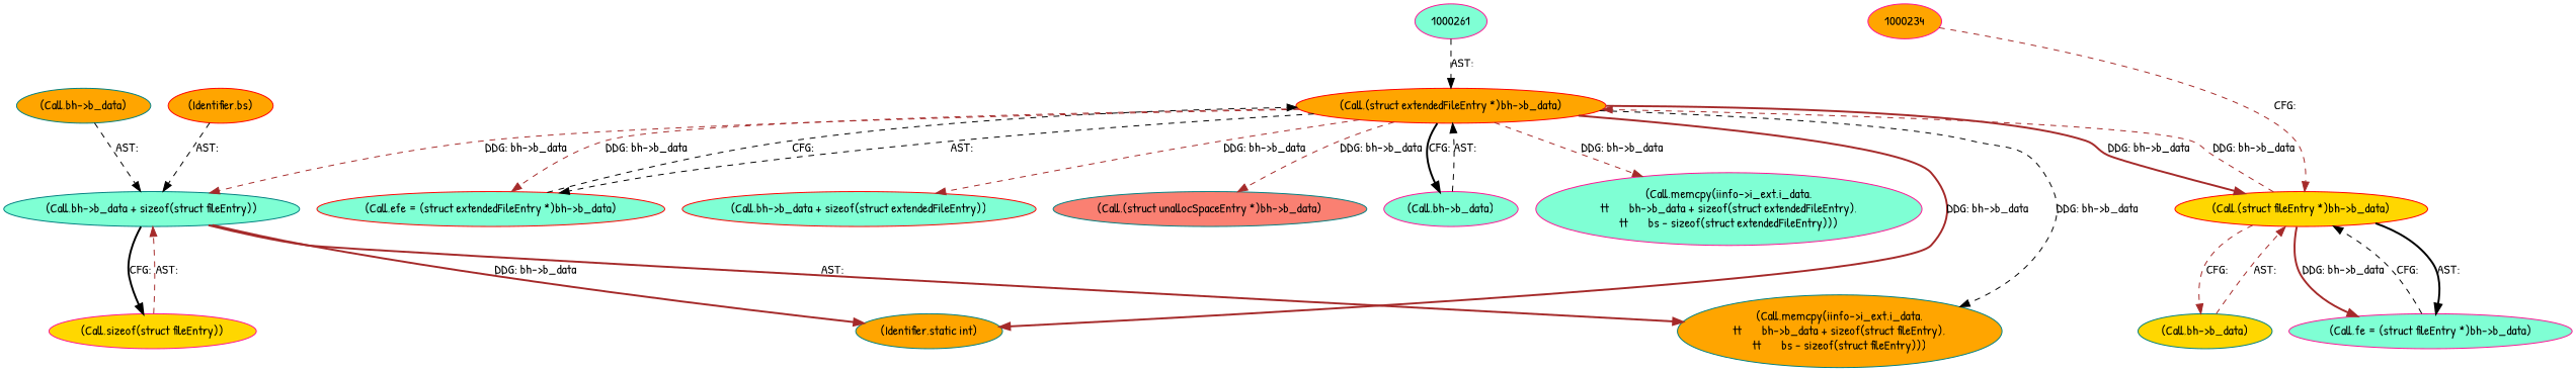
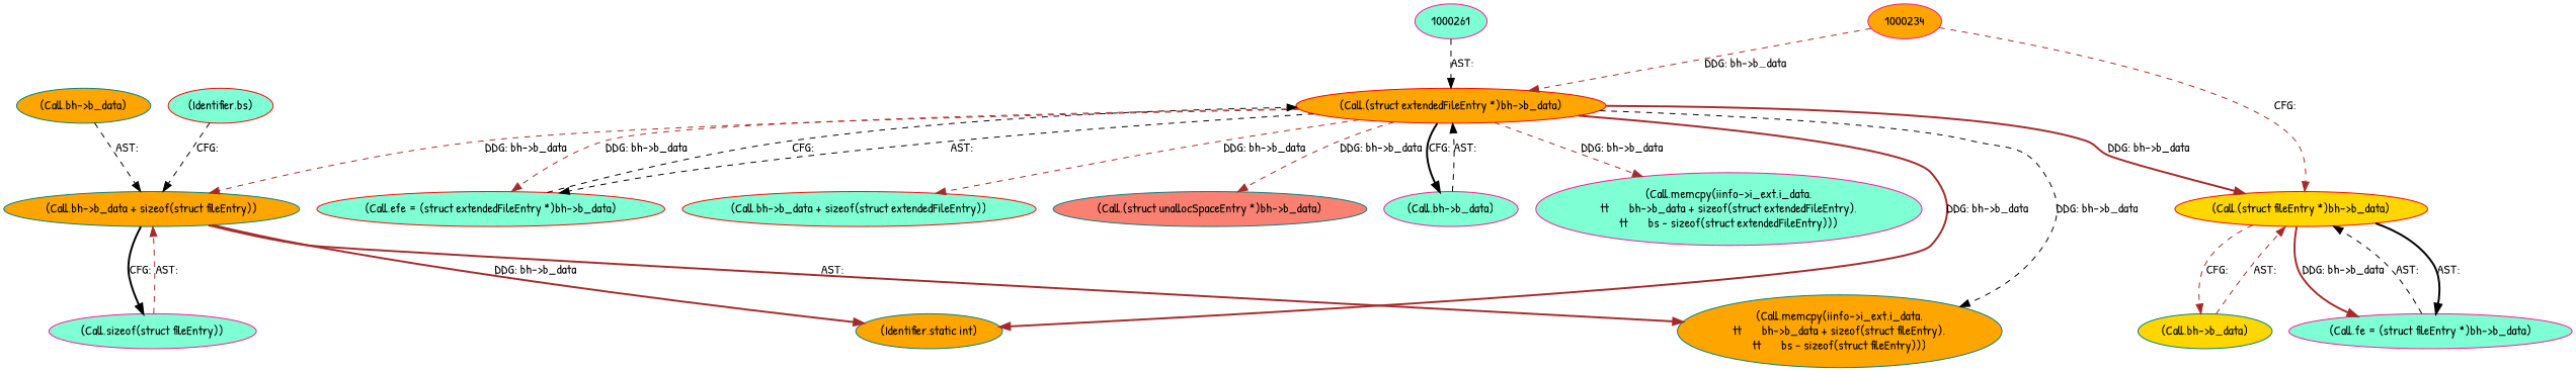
  digraph {
    fontname="Patrick Hand"
    node [color=teal fillcolor=orange fontname="Patrick Hand" style=filled]
    edge [color=brown fontname="Patrick Hand" style=dashed]
-   n1 [fillcolor=aquamarine label="(Call,bh->b_data + sizeof(struct fileEntry))"]
+   n1 [label="(Call,bh->b_data + sizeof(struct fileEntry))"]
    n2 [label="(Call,memcpy(iinfo->i_ext.i_data,\n\t\t       bh->b_data + sizeof(struct fileEntry),\n\t\t       bs - sizeof(struct fileEntry)))"]
-   n3 [color=deeppink fillcolor=gold label="(Call,sizeof(struct fileEntry))"]
+   n3 [color=deeppink fillcolor=aquamarine label="(Call,sizeof(struct fileEntry))"]
    n4 [label="(Identifier,static int)"]
    n5 [color=red label="(Call,(struct extendedFileEntry *)bh->b_data)"]
    n6 [color=red fillcolor=gold label="(Call,(struct fileEntry *)bh->b_data)"]
    n7 [color=red fillcolor=aquamarine label="(Call,efe = (struct extendedFileEntry *)bh->b_data)"]
    n8 [color=red fillcolor=aquamarine label="(Call,bh->b_data + sizeof(struct extendedFileEntry))"]
    n9 [fillcolor=salmon label="(Call,(struct unallocSpaceEntry *)bh->b_data)"]
    n10 [color=deeppink fillcolor=aquamarine label="(Call,bh->b_data)"]
    n11 [color=deeppink fillcolor=aquamarine label="(Call,memcpy(iinfo->i_ext.i_data,\n\t\t       bh->b_data + sizeof(struct extendedFileEntry),\n\t\t       bs - sizeof(struct extendedFileEntry)))"]
    n12 [color=deeppink fillcolor=aquamarine label="(Call,fe = (struct fileEntry *)bh->b_data)"]
    n13 [fillcolor=gold label="(Call,bh->b_data)"]
    n14 [label="(Call,bh->b_data)"]
-   n15 [color=red label="(Identifier,bs)"]
+   n15 [color=red fillcolor=aquamarine label="(Identifier,bs)"]
    n16 [color=deeppink fillcolor=aquamarine label=1000261]
    1000234 [color=deeppink]
    n1 -> n2 [label="AST: " style=bold]
    n1 -> n3 [color=black label="CFG: " style=bold]
    n1 -> n4 [label="DDG: bh->b_data" style=bold]
    n3 -> n1 [label="AST: "]
    n5 -> n1 [label="DDG: bh->b_data"]
    n5 -> n2 [color=black label="DDG: bh->b_data"]
    n5 -> n4 [label="DDG: bh->b_data" style=bold]
    n5 -> n6 [label="DDG: bh->b_data" style=bold]
    n5 -> n7 [color=black label="AST: "]
    n5 -> n7 [label="DDG: bh->b_data"]
    n5 -> n8 [label="DDG: bh->b_data"]
    n5 -> n9 [label="DDG: bh->b_data"]
    n5 -> n10 [color=black label="CFG: " style=bold]
    n5 -> n11 [label="DDG: bh->b_data"]
-   n6 -> n5 [label="DDG: bh->b_data"]
+   1000234 -> n5 [label="DDG: bh->b_data"]
    n6 -> n12 [color=black label="AST: " style=bold]
    n6 -> n12 [label="DDG: bh->b_data" style=bold]
    n6 -> n13 [label="CFG: "]
    n7 -> n5 [color=black label="CFG: "]
    n10 -> n5 [color=black label="AST: "]
-   n12 -> n6 [color=black label="CFG: "]
+   n12 -> n6 [color=black label="AST: "]
    n13 -> n6 [label="AST: "]
    n14 -> n1 [color=black label="AST: "]
-   n15 -> n1 [color=black label="AST: "]
+   n15 -> n1 [color=black label="CFG: "]
    n16 -> n5 [color=black label="AST: "]
    1000234 -> n6 [label="CFG: "]
  }
